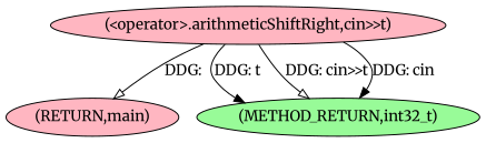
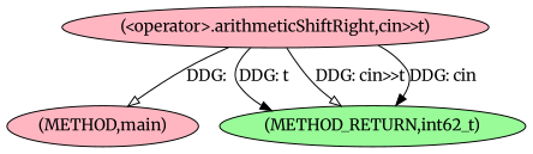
  digraph {
    fontname=Merriweather
    node [fillcolor=lightpink fontname=Merriweather style=filled]
    edge [arrowhead=onormal fontname=Merriweather]
-   n1 [label="(RETURN,main)"]
+   n1 [label="(METHOD,main)"]
    n2 [label="(<operator>.arithmeticShiftRight,cin>>t)"]
-   n3 [fillcolor=palegreen label="(METHOD_RETURN,int32_t)"]
+   n3 [fillcolor=palegreen label="(METHOD_RETURN,int62_t)"]
    n2 -> n1 [label="DDG: "]
    n2 -> n3 [arrowhead=normal label="DDG: t"]
    n2 -> n3 [label="DDG: cin>>t"]
    n2 -> n3 [arrowhead=normal label="DDG: cin"]
  }
